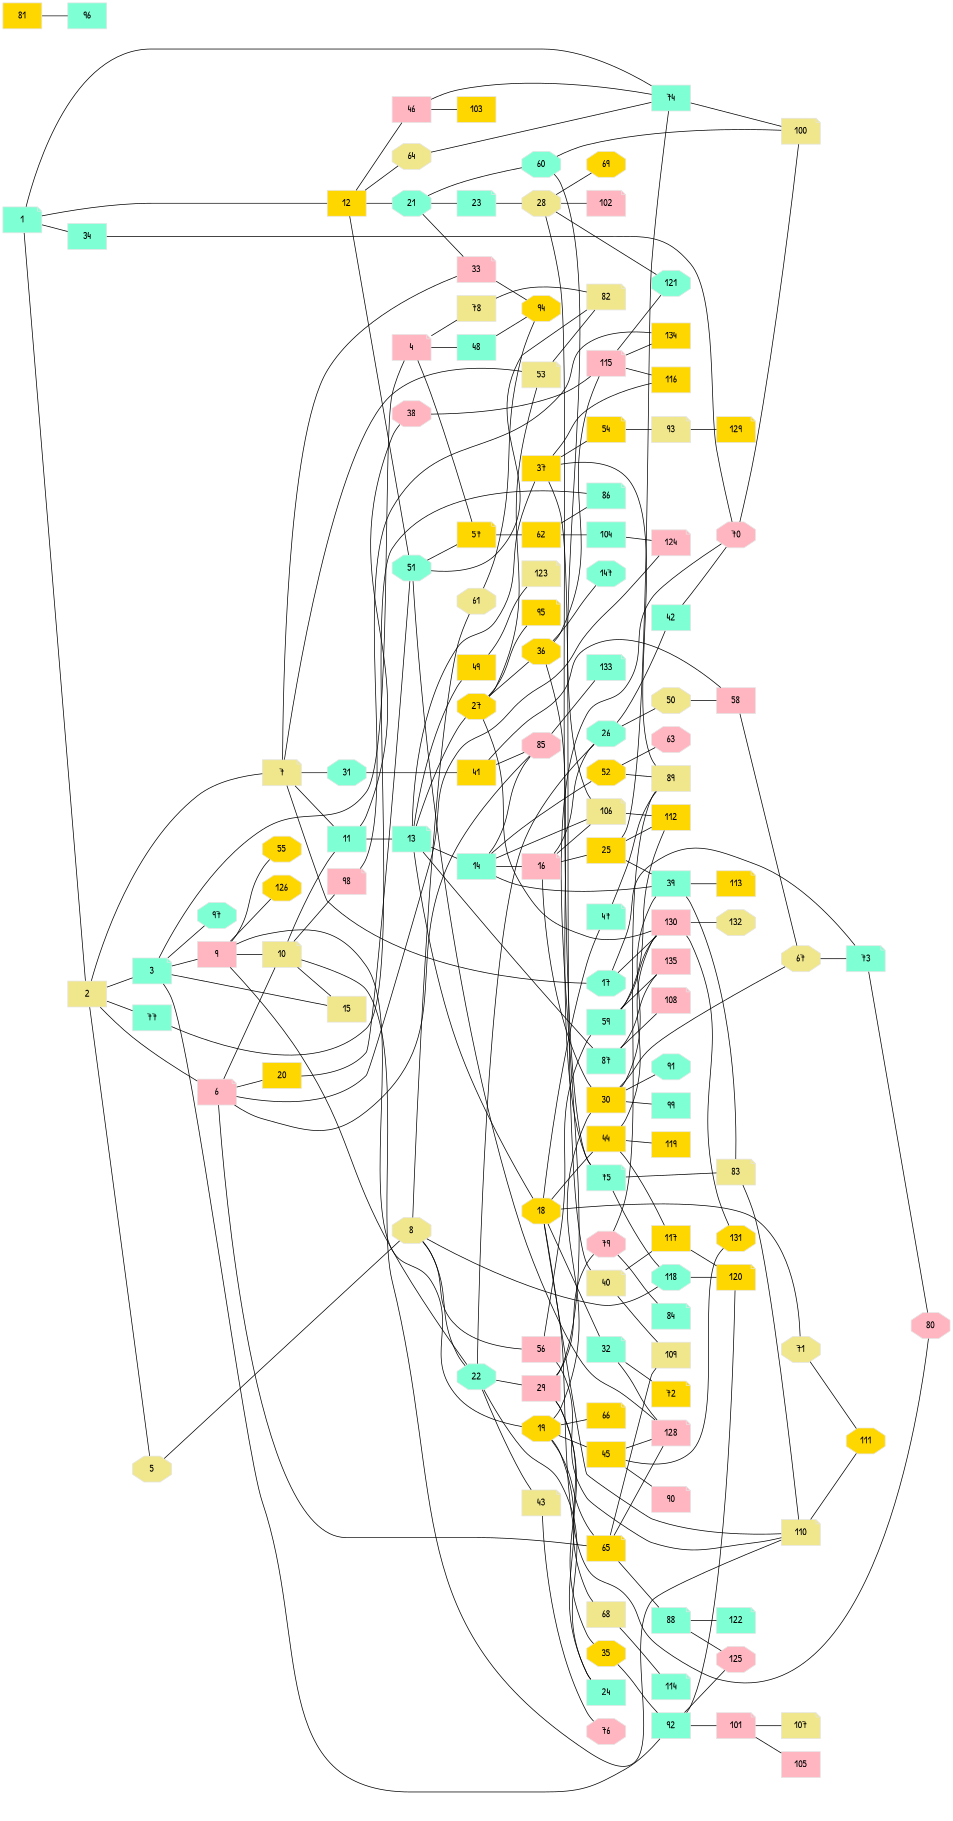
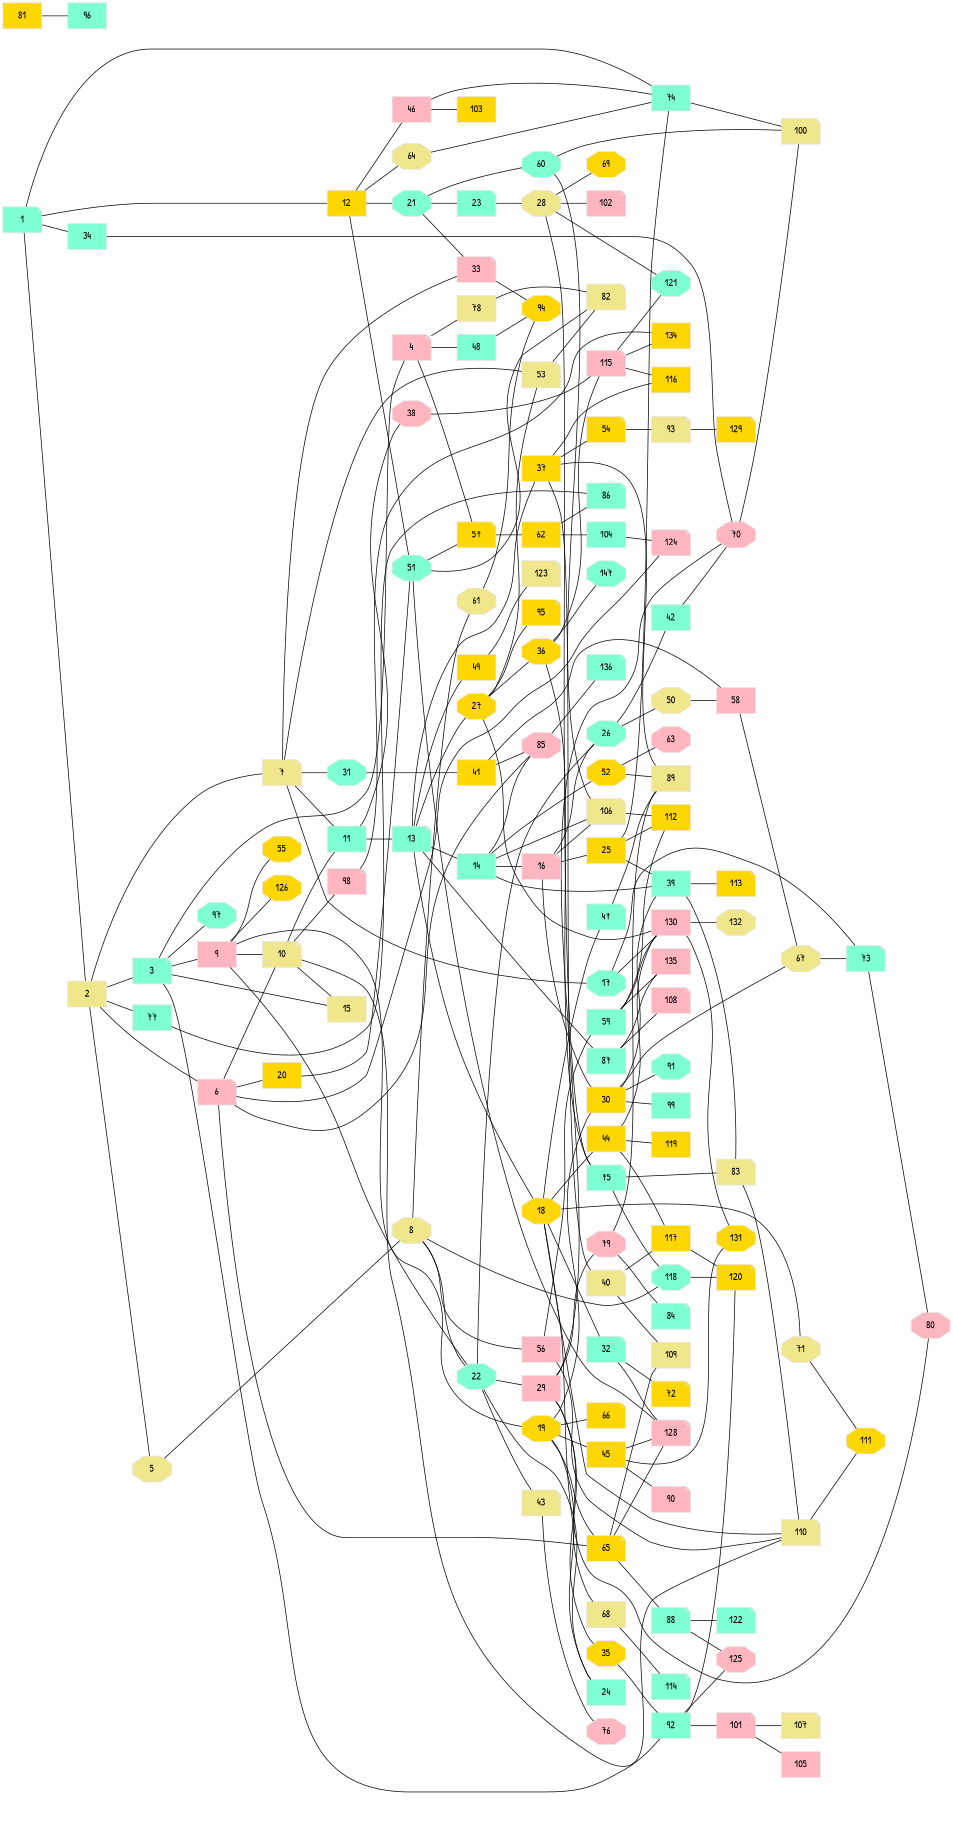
  graph {
    fontname="Patrick Hand"
    rankdir=LR
    node [color=gray90 fillcolor=aquamarine fontname="Patrick Hand" shape=note style=filled]
    edge [fontname="Patrick Hand"]
    2 [fillcolor=khaki shape=box]
    1
    12 [fillcolor=gold shape=box]
    34 [shape=box]
    74 [shape=box]
    3
    5 [fillcolor=khaki shape=octagon]
    6 [fillcolor=lightpink]
    7 [fillcolor=khaki]
    77 [shape=box]
    21 [shape=octagon]
    46 [fillcolor=lightpink shape=box]
    51 [shape=octagon]
    64 [fillcolor=khaki shape=octagon]
    70 [fillcolor=lightpink shape=octagon]
    100 [fillcolor=khaki]
    4 [fillcolor=lightpink]
    9 [fillcolor=lightpink shape=box]
    15 [fillcolor=khaki shape=box]
    92 [shape=box]
    97 [shape=octagon]
    8 [fillcolor=khaki shape=octagon]
    10 [fillcolor=khaki]
    20 [fillcolor=gold shape=box]
    65 [fillcolor=gold]
    85 [fillcolor=lightpink shape=octagon]
    124 [fillcolor=lightpink]
    11 [shape=box]
    17 [shape=octagon]
    31 [shape=octagon]
    33 [fillcolor=lightpink]
    53 [fillcolor=khaki]
    86
    48 [shape=box]
    57 [fillcolor=gold]
    78 [fillcolor=khaki shape=box]
    22 [shape=octagon]
    19 [fillcolor=gold shape=octagon]
    55 [fillcolor=gold shape=octagon]
    126 [fillcolor=gold shape=octagon]
    125 [fillcolor=lightpink shape=octagon]
    101 [fillcolor=lightpink]
    120 [fillcolor=gold]
    94 [fillcolor=gold shape=octagon]
    62 [fillcolor=gold shape=box]
    82 [fillcolor=khaki]
    56 [fillcolor=lightpink shape=box]
    61 [fillcolor=khaki shape=octagon]
    118 [shape=octagon]
    98 [fillcolor=lightpink]
    110 [fillcolor=khaki]
    128 [fillcolor=lightpink]
    109 [fillcolor=khaki shape=box]
    88
-   133
+   133 [label=136]
    13
    38 [fillcolor=lightpink shape=octagon]
    73
    130 [fillcolor=lightpink shape=box]
    41 [fillcolor=gold shape=box]
    26 [shape=octagon]
    24 [shape=box]
    29 [fillcolor=lightpink shape=box]
    43 [fillcolor=khaki]
    59 [shape=box]
    30 [fillcolor=gold shape=box]
    45 [fillcolor=gold shape=box]
    66 [fillcolor=gold]
    134 [fillcolor=gold shape=box]
    111 [fillcolor=gold shape=octagon]
    14 [shape=box]
    18 [fillcolor=gold shape=octagon]
    27 [fillcolor=gold shape=octagon]
    37 [fillcolor=gold shape=box]
    49 [fillcolor=gold shape=box]
    87 [shape=box]
    115 [fillcolor=lightpink]
    23
    60 [shape=octagon]
    103 [fillcolor=gold shape=box]
    16 [fillcolor=lightpink]
    39 [shape=box]
    52 [fillcolor=gold shape=octagon]
    106 [fillcolor=khaki]
    32
    44 [fillcolor=gold shape=box]
    47
    71 [fillcolor=khaki shape=octagon]
    80 [fillcolor=lightpink shape=octagon]
    36 [fillcolor=gold shape=octagon]
    95 [fillcolor=gold]
    40 [fillcolor=khaki]
    54 [fillcolor=gold]
    89 [fillcolor=khaki shape=box]
    116 [fillcolor=gold shape=box]
    123 [fillcolor=khaki]
    135 [fillcolor=lightpink shape=box]
    108 [fillcolor=lightpink]
    25 [fillcolor=gold shape=box]
    83 [fillcolor=khaki]
    113 [fillcolor=gold]
    63 [fillcolor=lightpink shape=octagon]
    112 [fillcolor=gold shape=box]
    42 [shape=box]
    50 [fillcolor=khaki shape=octagon]
    67 [fillcolor=khaki shape=octagon]
    91 [shape=octagon]
    99 [shape=box]
    131 [fillcolor=gold shape=octagon]
    132 [fillcolor=khaki shape=octagon]
    72 [fillcolor=gold]
    117 [fillcolor=gold shape=box]
    119 [fillcolor=gold shape=box]
    90 [fillcolor=lightpink]
    28 [fillcolor=khaki shape=octagon]
    35 [fillcolor=gold shape=octagon]
    68 [fillcolor=khaki shape=box]
    79 [fillcolor=lightpink shape=octagon]
    76 [fillcolor=lightpink shape=octagon]
    69 [fillcolor=gold shape=octagon]
    75
    102 [fillcolor=lightpink]
    121 [shape=octagon]
    58 [fillcolor=lightpink shape=box]
    n125 [label=147 shape=octagon]
    114
    84
    93 [fillcolor=khaki]
    81 [fillcolor=gold shape=box]
    96 [shape=box]
    129 [fillcolor=gold]
    104 [shape=box]
    122
    105 [fillcolor=lightpink shape=box]
    107 [fillcolor=khaki]
    2 -- 3
    2 -- 5
    2 -- 6
    2 -- 7
    2 -- 77
    1 -- 2
    1 -- 12
    1 -- 34
    1 -- 74
    12 -- 21
    12 -- 46
    12 -- 51
    12 -- 64
    34 -- 70
    74 -- 100
    3 -- 4
    3 -- 9
    3 -- 15
    3 -- 92
    3 -- 97
    5 -- 8
    6 -- 10
    6 -- 20
    6 -- 65
    6 -- 85
    6 -- 124
    7 -- 11
    7 -- 17
    7 -- 31
    7 -- 33
    7 -- 53
    77 -- 86
    21 -- 33
    21 -- 23
    21 -- 60
    46 -- 74
    46 -- 103
    51 -- 57
    51 -- 82
    51 -- 128
    64 -- 74
    70 -- 100
    4 -- 48
    4 -- 57
    4 -- 78
    9 -- 10
    9 -- 22
    9 -- 19
    9 -- 55
    9 -- 126
    92 -- 125
    92 -- 101
    92 -- 120
    8 -- 22
    8 -- 56
    8 -- 61
    8 -- 118
    10 -- 15
    10 -- 11
    10 -- 98
    10 -- 110
    20 -- 51
    65 -- 128
    65 -- 109
    65 -- 88
    85 -- 133
    11 -- 13
    11 -- 38
    17 -- 73
    17 -- 130
    31 -- 41
    33 -- 94
    53 -- 82
    48 -- 94
    57 -- 62
    78 -- 82
    22 -- 26
    22 -- 24
    22 -- 29
    22 -- 43
    19 -- 65
    19 -- 24
    19 -- 30
    19 -- 45
    19 -- 66
    101 -- 105
    101 -- 107
    62 -- 86
    62 -- 104
    56 -- 110
    56 -- 59
    61 -- 94
    118 -- 120
    98 -- 134
    110 -- 111
    88 -- 125
    88 -- 122
    13 -- 14
    13 -- 18
    13 -- 27
    13 -- 37
    13 -- 49
    13 -- 87
    38 -- 115
    73 -- 80
    130 -- 131
    130 -- 132
    41 -- 85
    41 -- 58
    26 -- 42
    26 -- 50
    29 -- 70
    29 -- 35
    29 -- 68
    29 -- 79
    43 -- 76
    59 -- 130
    59 -- 135
    59 -- 112
    30 -- 39
    30 -- 67
    30 -- 91
    30 -- 99
    45 -- 128
    45 -- 131
    45 -- 90
    14 -- 85
    14 -- 16
    14 -- 39
    14 -- 52
    14 -- 106
    18 -- 110
    18 -- 32
    18 -- 44
    18 -- 47
    18 -- 71
    18 -- 80
    27 -- 53
    27 -- 130
    27 -- 36
    27 -- 95
    37 -- 40
    37 -- 54
    37 -- 89
    37 -- 116
    49 -- 123
    87 -- 135
    87 -- 108
    115 -- 134
    115 -- 116
    115 -- 121
    23 -- 28
    60 -- 100
    60 -- 106
    16 -- 26
    16 -- 30
    16 -- 106
    16 -- 25
    39 -- 83
    39 -- 113
    52 -- 89
    52 -- 63
    106 -- 112
    32 -- 128
    32 -- 72
    44 -- 130
    44 -- 117
    44 -- 119
    47 -- 89
    71 -- 111
    36 -- 115
    36 -- 75
    36 -- n125
    40 -- 109
    40 -- 117
    54 -- 93
    25 -- 74
    25 -- 39
    25 -- 112
    83 -- 110
    42 -- 70
    50 -- 58
    67 -- 73
    117 -- 120
    28 -- 69
    28 -- 75
    28 -- 102
    28 -- 121
    35 -- 92
    68 -- 114
    79 -- 89
    79 -- 84
    75 -- 118
    75 -- 83
    58 -- 67
    93 -- 129
    81 -- 96
    104 -- 124
  }
